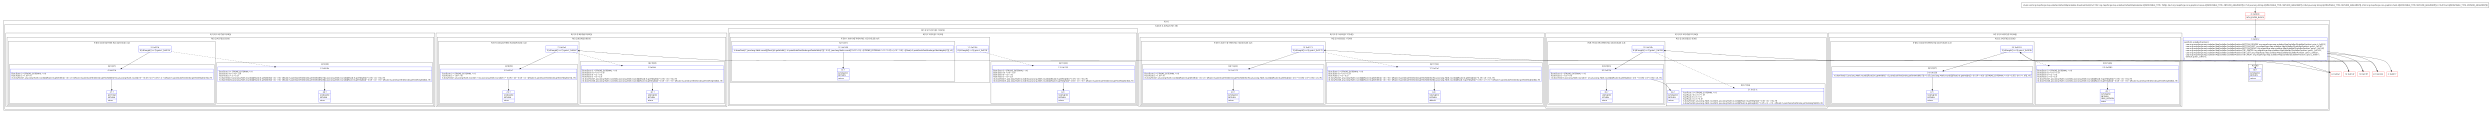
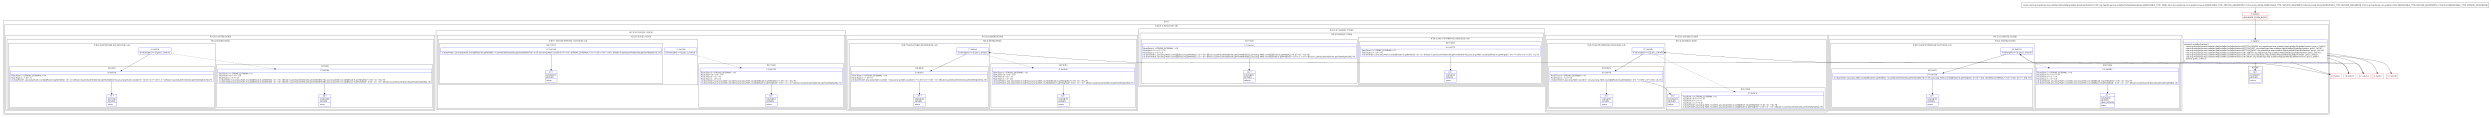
  digraph {
    fontname=Ubuntu
    node [color=blue fontname=Ubuntu shape=record]
    edge [fontname=Ubuntu]
    n1 [label="{24\:\ 0x025b|r6.drawText(r7, java.lang.Math.round(((float) (r6.getWidth() \- r5.paintScaleTextStroke.getTextWidth(r7))) * 0.5f), java.lang.Math.round(((((float) r6.getHeight()) \- (10.0f * r10)) \- ((STROKE_EXTERNAL * r10) * 0.5f)) \- (r10 * 1.0f)), r9)\l}"]
    n2 [label="{37\:\ ?|SYNTHETIC\lRETURN\l|return\l}"]
    n3 [label="{23\:\ 0x0259|if (r8.length() == 0) goto L_0x025b\l}"]
    n4 [label="{25\:\ 0x0285|float float r3 = STROKE_EXTERNAL * r10\lfloat float r10 = r10 * 1.0f\lfloat float r0 = r3 + r10\lfloat float r3 = r3 * 0.5f\lr6.drawText(r7, java.lang.Math.round(r0), java.lang.Math.round(((((float) r6.getHeight()) * 0.5f) \- r3) \- r10), r9)\lr6.drawText(r8, java.lang.Math.round(r0), java.lang.Math.round((((float) r6.getHeight()) * 0.5f) + r3 + r10 + ((float) r5.paintScaleTextStroke.getTextHeight(r8))), r9)\l}"]
    n5 [label="{26\:\ ?|SYNTHETIC\lRETURN\lORIG_RETURN\l|return\l}"]
    n6 [label="{20\:\ 0x01fd|float float r3 = STROKE_EXTERNAL * r10\lfloat float r2 = 1.0f * r10\lr6.drawText(r7, java.lang.Math.round(r3 + r2), java.lang.Math.round(((((float) r6.getHeight()) \- (r10 * 10.0f)) \- (r3 * 0.5f)) \- r2), r9)\l}"]
    n7 [label="{35\:\ ?|SYNTHETIC\lRETURN\l|return\l}"]
    n8 [label="{19\:\ 0x01fb|if (r8.length() == 0) goto L_0x01fd\l}"]
    n9 [label="{21\:\ 0x021c|float float r3 = STROKE_EXTERNAL * r10\lfloat float r10 = r10 * 1.0f\lfloat float r0 = r3 + r10\lfloat float r3 = r3 * 0.5f\lr6.drawText(r7, java.lang.Math.round(r0), java.lang.Math.round(((((float) r6.getHeight()) * 0.5f) \- r3) \- r10), r9)\lr6.drawText(r8, java.lang.Math.round(r0), java.lang.Math.round((((float) r6.getHeight()) * 0.5f) + r3 + r10 + ((float) r5.paintScaleTextStroke.getTextHeight(r8))), r9)\l}"]
    n10 [label="{36\:\ ?|SYNTHETIC\lRETURN\l|return\l}"]
    n11 [label="{16\:\ 0x0175|float float r3 = STROKE_EXTERNAL * r10\lfloat float r2 = 1.0f * r10\lr6.drawText(r7, java.lang.Math.round(((((float) r6.getWidth()) \- r3) \- r2) \- ((float) r5.paintScaleTextStroke.getTextWidth(r7))), java.lang.Math.round(((((float) r6.getHeight()) \- (r10 * 10.0f)) \- (r3 * 0.5f)) \- r2), r9)\l}"]
    n12 [label="{33\:\ ?|SYNTHETIC\lRETURN\l|return\l}"]
-   n13 [label="{15\:\ 0x0173|if (r8.length() == 0) goto L_0x0175\l}"]
    n14 [label="{17\:\ 0x01a1|float float r3 = STROKE_EXTERNAL * r10\lfloat float r10 = r10 * 1.0f\lfloat float r2 = r3 * 0.5f\lr6.drawText(r7, java.lang.Math.round(((((float) r6.getWidth()) \- r3) \- r10) \- ((float) r5.paintScaleTextStroke.getTextWidth(r7))), java.lang.Math.round(((((float) r6.getHeight()) * 0.5f) \- r2) \- r10), r9)\lr6.drawText(r8, java.lang.Math.round(((((float) r6.getWidth()) \- r3) \- r10) \- ((float) r5.paintScaleTextStroke.getTextWidth(r8))), java.lang.Math.round((((float) r6.getHeight()) * 0.5f) + r2 + r10 + ((float) r5.paintScaleTextStroke.getTextHeight(r8))), r9)\l}"]
    n15 [label="{34\:\ ?|SYNTHETIC\lRETURN\l|default\l}"]
    n16 [label="{12\:\ 0x0108|r6.drawText(r7, java.lang.Math.round(((float) (r6.getWidth() \- r5.paintScaleTextStroke.getTextWidth(r7))) * 0.5f), java.lang.Math.round((10.0f * r10) + (STROKE_EXTERNAL * r10 * 0.5f) + (r10 * 1.0f) + ((float) r5.paintScaleTextStroke.getTextHeight(r7))), r9)\l}"]
    n17 [label="{31\:\ ?|SYNTHETIC\lRETURN\l|return\l}"]
    n18 [label="{11\:\ 0x0106|if (r8.length() == 0) goto L_0x0108\l}"]
    n19 [label="{13\:\ 0x0135|float float r3 = STROKE_EXTERNAL * r10\lfloat float r10 = r10 * 1.0f\lfloat float r0 = r3 + r10\lfloat float r3 = r3 * 0.5f\lr6.drawText(r7, java.lang.Math.round(r0), java.lang.Math.round(((((float) r6.getHeight()) * 0.5f) \- r3) \- r10), r9)\lr6.drawText(r8, java.lang.Math.round(r0), java.lang.Math.round((((float) r6.getHeight()) * 0.5f) + r3 + r10 + ((float) r5.paintScaleTextStroke.getTextHeight(r8))), r9)\l}"]
    n20 [label="{32\:\ ?|SYNTHETIC\lRETURN\l|return\l}"]
    n21 [label="{8\:\ 0x00a7|float float r3 = STROKE_EXTERNAL * r10\lfloat float r2 = 1.0f * r10\lr6.drawText(r7, java.lang.Math.round(r3 + r2), java.lang.Math.round((r10 * 10.0f) + (r3 * 0.5f) + r2 + ((float) r5.paintScaleTextStroke.getTextHeight(r7))), r9)\l}"]
    n22 [label="{29\:\ ?|SYNTHETIC\lRETURN\l|return\l}"]
    n23 [label="{7\:\ 0x00a5|if (r8.length() == 0) goto L_0x00a7\l}"]
    n24 [label="{9\:\ 0x00c8|float float r3 = STROKE_EXTERNAL * r10\lfloat float r10 = r10 * 1.0f\lfloat float r0 = r3 + r10\lfloat float r3 = r3 * 0.5f\lr6.drawText(r7, java.lang.Math.round(r0), java.lang.Math.round(((((float) r6.getHeight()) * 0.5f) \- r3) \- r10), r9)\lr6.drawText(r8, java.lang.Math.round(r0), java.lang.Math.round((((float) r6.getHeight()) * 0.5f) + r3 + r10 + ((float) r5.paintScaleTextStroke.getTextHeight(r8))), r9)\l}"]
    n25 [label="{30\:\ ?|SYNTHETIC\lRETURN\l|return\l}"]
    n26 [label="{4\:\ 0x001d|float float r3 = STROKE_EXTERNAL * r10\lfloat float r2 = 1.0f * r10\lr6.drawText(r7, java.lang.Math.round(((((float) r6.getWidth()) \- r3) \- r2) \- ((float) r5.paintScaleTextStroke.getTextWidth(r7))), java.lang.Math.round((r10 * 10.0f) + (r3 * 0.5f) + r2 + ((float) r5.paintScaleTextStroke.getTextHeight(r7))), r9)\l}"]
    n27 [label="{27\:\ ?|BOTTOM\lRETURN\l|return\l}"]
    n28 [label="{3\:\ 0x001b|if (r8.length() == 0) goto L_0x001d\l}"]
    n29 [label="{5\:\ 0x004b|float float r3 = STROKE_EXTERNAL * r10\lfloat float r10 = r10 * 1.0f\lfloat float r2 = r3 * 0.5f\lr6.drawText(r7, java.lang.Math.round(((((float) r6.getWidth()) \- r3) \- r10) \- ((float) r5.paintScaleTextStroke.getTextWidth(r7))), java.lang.Math.round(((((float) r6.getHeight()) * 0.5f) \- r2) \- r10), r9)\lr6.drawText(r8, java.lang.Math.round(((((float) r6.getWidth()) \- r3) \- r10) \- ((float) r5.paintScaleTextStroke.getTextWidth(r8))), java.lang.Math.round((((float) r6.getHeight()) * 0.5f) + r2 + r10 + ((float) r5.paintScaleTextStroke.getTextHeight(r8))), r9)\l}"]
    n30 [label="{28\:\ ?|SYNTHETIC\lRETURN\l|return\l}"]
    n31 [label="{38\:\ ?|SYNTHETIC\lRETURN\l|return\l}"]
    n32 [label="{1\:\ 0x0012|switch(r5.scaleBarPosition) \{\l    case org.mapsforge.map.scalebar.MapScaleBar.ScaleBarPosition.BOTTOM_CENTER :org.mapsforge.map.scalebar.MapScaleBar$ScaleBarPosition: goto L_0x0255;\l    case org.mapsforge.map.scalebar.MapScaleBar.ScaleBarPosition.BOTTOM_LEFT :org.mapsforge.map.scalebar.MapScaleBar$ScaleBarPosition: goto L_0x01f7;\l    case org.mapsforge.map.scalebar.MapScaleBar.ScaleBarPosition.BOTTOM_RIGHT :org.mapsforge.map.scalebar.MapScaleBar$ScaleBarPosition: goto L_0x016f;\l    case org.mapsforge.map.scalebar.MapScaleBar.ScaleBarPosition.TOP_CENTER :org.mapsforge.map.scalebar.MapScaleBar$ScaleBarPosition: goto L_0x0102;\l    case org.mapsforge.map.scalebar.MapScaleBar.ScaleBarPosition.TOP_LEFT :org.mapsforge.map.scalebar.MapScaleBar$ScaleBarPosition: goto L_0x00a1;\l    case org.mapsforge.map.scalebar.MapScaleBar.ScaleBarPosition.TOP_RIGHT :org.mapsforge.map.scalebar.MapScaleBar$ScaleBarPosition: goto L_0x0017;\l    default: goto L_0x0015;\l\}\l}"]
    n33 [color=red label="{2\:\ 0x0017}"]
    n34 [color=red label="{6\:\ 0x00a1}"]
    n35 [color=red label="{14\:\ 0x016f}"]
    n36 [color=red label="{18\:\ 0x01f7}"]
    n37 [color=red label="{22\:\ 0x0255}"]
-   n38 [color=red label="{0\:\ 0x0000|MTH_ENTER_BLOCK\l}"]
+   n38 [color=red label="{0\:\ 0x0000|ARGUMENT_ENTER_BLOCK\l}"]
    n39 [label="{private void org.mapsforge.map.scalebar.DefaultMapScaleBar.drawScaleText((r5v0 'this' org.mapsforge.map.scalebar.DefaultMapScaleBar A[IMMUTABLE_TYPE, THIS]), (r6v0 org.mapsforge.core.graphics.Canvas A[IMMUTABLE_TYPE, METHOD_ARGUMENT]), (r7v0 java.lang.String A[IMMUTABLE_TYPE, METHOD_ARGUMENT]), (r8v0 java.lang.String A[IMMUTABLE_TYPE, METHOD_ARGUMENT]), (r9v0 org.mapsforge.core.graphics.Paint A[IMMUTABLE_TYPE, METHOD_ARGUMENT]), (r10v0 float A[IMMUTABLE_TYPE, METHOD_ARGUMENT])) }" color=""]
    subgraph cluster_1 {
      label="R(1:1)"
      subgraph cluster_2 {
        label="Switch: 6, default: R(1:38)"
        n32
        subgraph cluster_3 {
          label="R(1:(2:(2:24|37)|(2:25|26)))"
          subgraph cluster_4 {
            label="R(2:(2:24|37)|(2:25|26))"
            subgraph cluster_5 {
              label="IF [B:23:0x0259] THEN: R(2:24|37) ELSE: null"
              n3
              subgraph cluster_6 {
                label="R(2:24|37)"
                n1
                n2
              }
            }
            subgraph cluster_7 {
              label="R(2:25|26)"
              n4
              n5
            }
          }
        }
        subgraph cluster_8 {
          label="R(1:(2:(2:20|35)|(2:21|36)))"
          subgraph cluster_9 {
            label="R(2:(2:20|35)|(2:21|36))"
            subgraph cluster_10 {
              label="IF [B:19:0x01fb] THEN: R(2:20|35) ELSE: null"
              n8
              subgraph cluster_11 {
                label="R(2:20|35)"
                n6
                n7
              }
            }
            subgraph cluster_12 {
              label="R(2:21|36)"
              n9
              n10
            }
          }
        }
        subgraph cluster_13 {
          label="R(1:(2:(2:16|33)|(2:17|34)))"
          subgraph cluster_14 {
            label="R(2:(2:16|33)|(2:17|34))"
            subgraph cluster_15 {
              label="IF [B:15:0x0173] THEN: R(2:16|33) ELSE: null"
-             n13
              subgraph cluster_16 {
                label="R(2:16|33)"
                n11
                n12
              }
            }
            subgraph cluster_17 {
              label="R(2:17|34)"
              n14
              n15
            }
          }
        }
        subgraph cluster_18 {
          label="R(1:(2:(2:12|31)|(2:13|32)))"
          subgraph cluster_19 {
            label="R(2:(2:12|31)|(2:13|32))"
            subgraph cluster_20 {
              label="IF [B:11:0x0106] THEN: R(2:12|31) ELSE: null"
              n18
              subgraph cluster_21 {
                label="R(2:12|31)"
                n16
                n17
              }
            }
            subgraph cluster_22 {
              label="R(2:13|32)"
              n19
              n20
            }
          }
        }
        subgraph cluster_23 {
          label="R(1:(2:(2:8|29)|(2:9|30)))"
          subgraph cluster_24 {
            label="R(2:(2:8|29)|(2:9|30))"
            subgraph cluster_25 {
              label="IF [B:7:0x00a5] THEN: R(2:8|29) ELSE: null"
              n23
              subgraph cluster_26 {
                label="R(2:8|29)"
                n21
                n22
              }
            }
            subgraph cluster_27 {
              label="R(2:9|30)"
              n24
              n25
            }
          }
        }
        subgraph cluster_28 {
          label="R(1:(2:(2:4|27)|(2:5|28)))"
          subgraph cluster_29 {
            label="R(2:(2:4|27)|(2:5|28))"
            subgraph cluster_30 {
              label="IF [B:3:0x001b] THEN: R(2:4|27) ELSE: null"
              n28
              subgraph cluster_31 {
                label="R(2:4|27)"
                n26
                n27
              }
            }
            subgraph cluster_32 {
              label="R(2:5|28)"
              n29
              n30
            }
          }
        }
        subgraph cluster_33 {
          label="R(1:38)"
          n31
        }
      }
    }
    n1 -> n2
    n3 -> n1
    n3 -> n4 [style=dashed]
    n4 -> n5
    n6 -> n7
    n6 -> n10
    n8 -> n6
    n8 -> n9 [style=dashed]
    n11 -> n12
-   n13 -> n11
-   n13 -> n14 [style=dashed]
    n14 -> n15
    n16 -> n17
    n18 -> n19 [style=dashed]
    n19 -> n20
    n21 -> n22
    n23 -> n21
    n23 -> n24 [style=dashed]
    n24 -> n25
    n26 -> n27
    n28 -> n26
    n28 -> n29 [style=dashed]
    n29 -> n30
    n32 -> n31
    n32 -> n33
    n32 -> n34
    n32 -> n35
    n32 -> n36
    n32 -> n37
    n34 -> n23
-   n35 -> n13
    n36 -> n8
    n37 -> n3
    n38 -> n32
    n39 -> n38
  }
